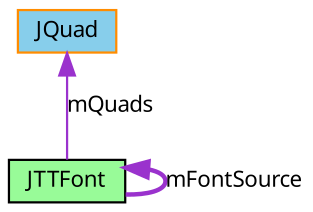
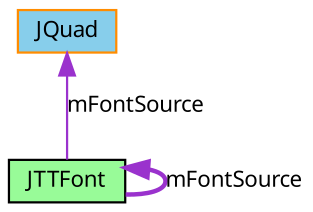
  digraph {
    node [fontname="FreeSans.ttf" fontsize=10 shape=record style=filled]
    edge [color=darkorchid3 dir=back fontname="FreeSans.ttf" fontsize=10 labelfontname="FreeSans.ttf" labelfontsize=10]
    n1 [color=black fillcolor=palegreen fontcolor=black height=0.2 label=JTTFont width=0.4]
    n2 [color=darkorange fillcolor=skyblue height=0.2 label=JQuad width=0.4]
    n1 -> n1 [label=mFontSource style=bold]
-   n2 -> n1 [label=mQuads style=solid]
+   n2 -> n1 [label=mFontSource style=solid]
  }
